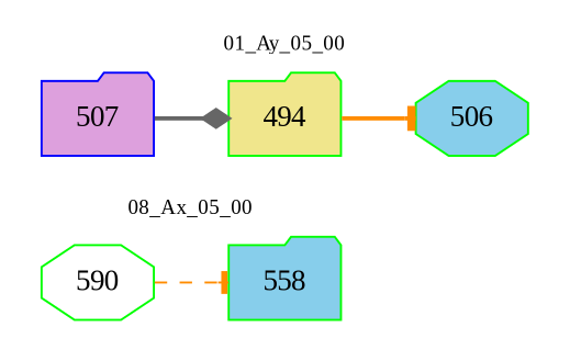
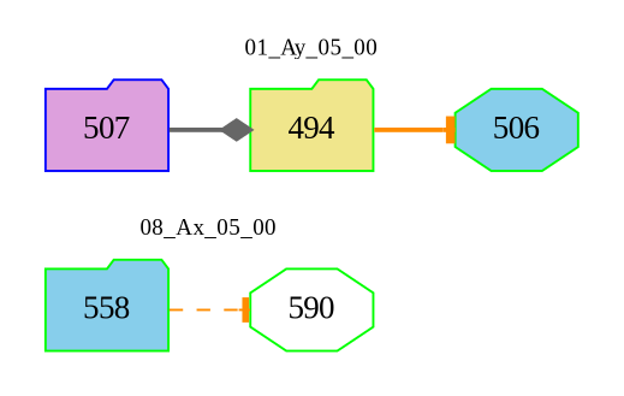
  digraph {
    fontname="Liberation Serif"
    rankdir=LR
    node [color=green fillcolor=skyblue fontname="Liberation Serif" shape=folder style=filled]
    edge [arrowhead=tee color=darkorange fontname="Liberation Serif" style=bold]
    n1 [label=558]
    n2 [fillcolor=white label=590 shape=octagon]
    n3 [color=blue fillcolor=plum label=507]
    n4 [fillcolor=khaki label=494]
    n5 [label=506 shape=octagon]
    subgraph cluster_1 {
      color=white
      fontsize=10
      label="08_Ax_05_00"
      n1
      n2
    }
    subgraph cluster_2 {
      color=white
      fontsize=10
      label="01_Ay_05_00"
      n3
      n4
      n5
    }
-   n2 -> n1 [style=dashed]
+   n1 -> n2 [style=dashed]
    n3 -> n4 [arrowhead=diamond color=gray40]
    n4 -> n5
  }
